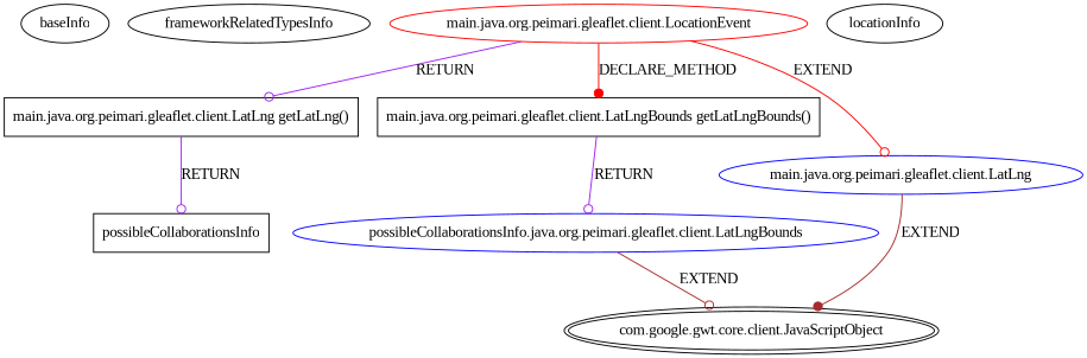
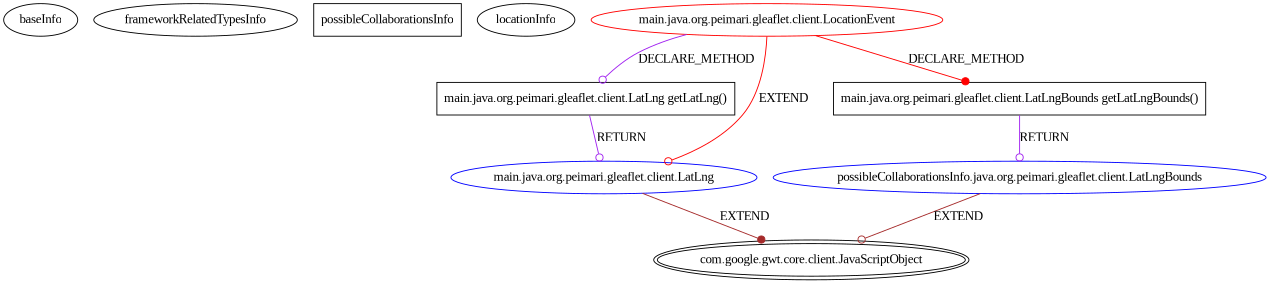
  digraph {
    fontname="Liberation Serif"
    node [fontname="Liberation Serif" isFrameworkType=false]
    edge [arrowhead=odot color=purple fontname="Liberation Serif"]
    baseInfo [category=extension_graph graphId=4079 isAnonymous=false possibleRelation=true isFrameworkType=""]
    frameworkRelatedTypesInfo [0="com.google.gwt.core.client.JavaScriptObject" isFrameworkType=""]
    possibleCollaborationsInfo [0="4079~CLIENT_METHOD_DECLARATION-RETURN_TYPE-~com.google.gwt.core.client.JavaScriptObject ~com.google.gwt.core.client.JavaScriptObject ~false~false" shape=box isFrameworkType=""]
    locationInfo [contextSignature=LocationEvent filePath="/mstahv-g-leaflet/g-leaflet-master/src/main/java/org/peimari/gleaflet/client/LocationEvent.java" graphId=4079 projectName="mstahv-g-leaflet" isFrameworkType=""]
    n5 [color=red label="main.java.org.peimari.gleaflet.client.LocationEvent" vertexType=ROOT_CLIENT_CLASS_DECLARATION]
    n6 [label="main.java.org.peimari.gleaflet.client.LatLng getLatLng()" shape=box vertexType=CLIENT_METHOD_DECLARATION]
    n7 [label="main.java.org.peimari.gleaflet.client.LatLngBounds getLatLngBounds()" shape=box vertexType=CLIENT_METHOD_DECLARATION]
    n8 [color=blue label="main.java.org.peimari.gleaflet.client.LatLng" vertexType=REFERENCE_CLIENT_CLASS_DECLARATION]
    n9 [isFrameworkType=true label="com.google.gwt.core.client.JavaScriptObject" peripheries=2 vertexType=FRAMEWORK_CLASS_TYPE]
    n10 [color=blue label="possibleCollaborationsInfo.java.org.peimari.gleaflet.client.LatLngBounds" vertexType=REFERENCE_CLIENT_CLASS_DECLARATION]
-   n5 -> n6 [label=RETURN]
+   n5 -> n6 [label=DECLARE_METHOD]
    n5 -> n7 [arrowhead=dot color=red label=DECLARE_METHOD]
    n5 -> n8 [color=red label=EXTEND]
-   n6 -> possibleCollaborationsInfo [label=RETURN]
+   n6 -> n8 [label=RETURN]
    n7 -> n10 [label=RETURN]
    n8 -> n9 [arrowhead=dot color=brown label=EXTEND]
    n10 -> n9 [color=brown label=EXTEND]
  }
